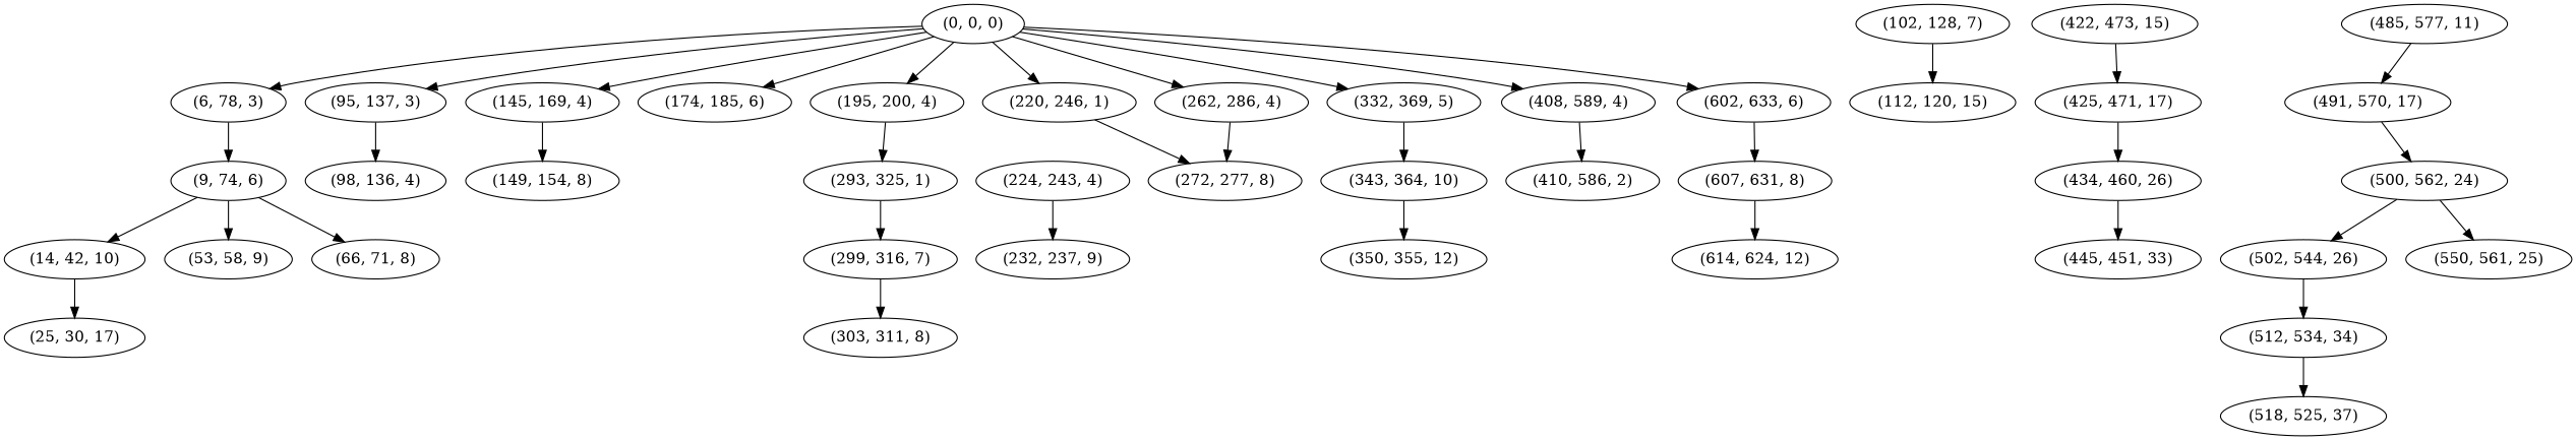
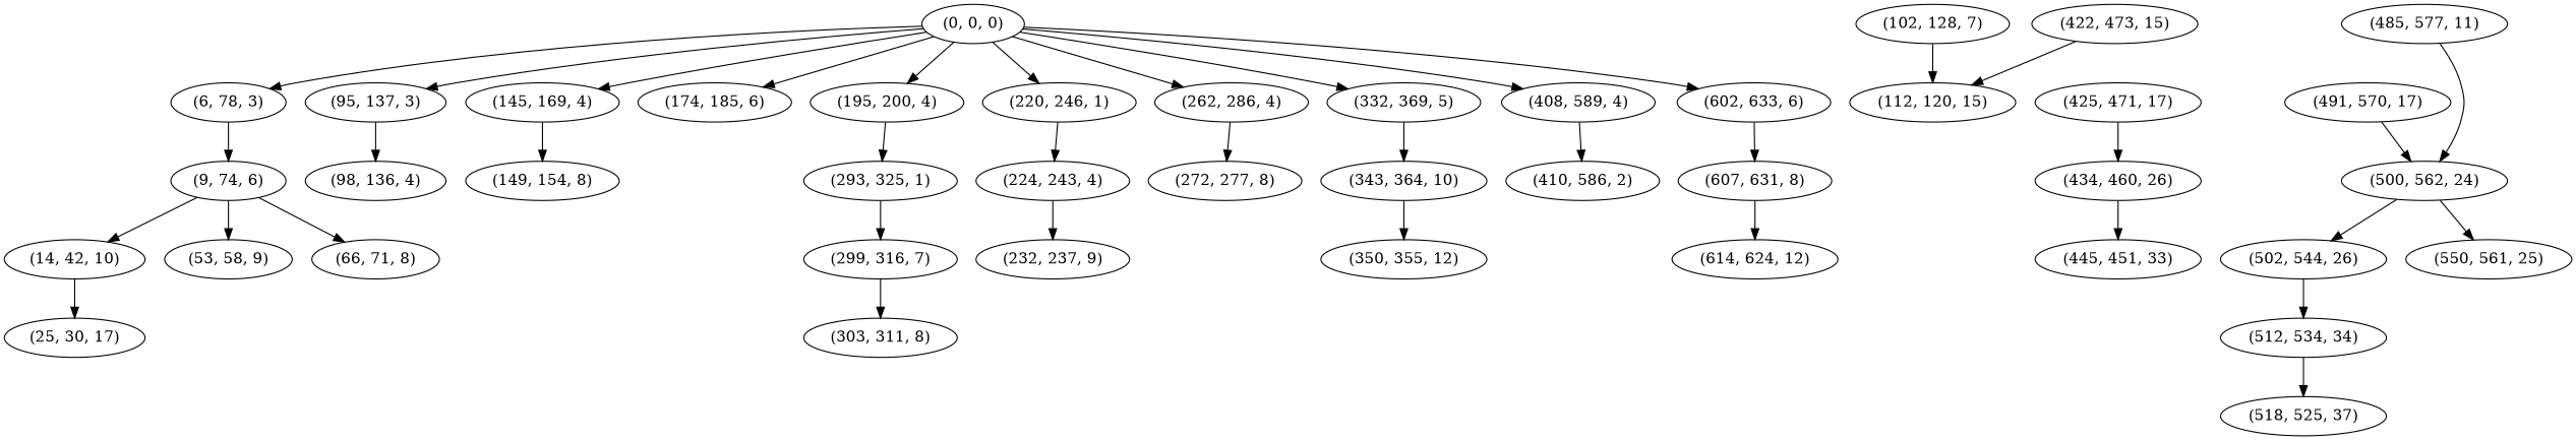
  digraph {
    "(0, 0, 0)"
    "(6, 78, 3)"
    "(95, 137, 3)"
    n4 [label="(145, 169, 4)"]
    "(174, 185, 6)"
    "(195, 200, 4)"
    "(220, 246, 1)"
    "(262, 286, 4)"
    "(332, 369, 5)"
    "(408, 589, 4)"
    "(602, 633, 6)"
    "(9, 74, 6)"
    "(98, 136, 4)"
    "(149, 154, 8)"
    "(293, 325, 1)"
    "(224, 243, 4)"
    "(272, 277, 8)"
    "(299, 316, 7)"
    "(343, 364, 10)"
    n20 [label="(410, 586, 2)"]
    "(607, 631, 8)"
    "(14, 42, 10)"
    "(53, 58, 9)"
    "(66, 71, 8)"
    "(25, 30, 17)"
    "(102, 128, 7)"
    "(112, 120, 15)"
    "(232, 237, 9)"
    "(303, 311, 8)"
    "(350, 355, 12)"
    "(422, 473, 15)"
    "(425, 471, 17)"
    "(485, 577, 11)"
    "(491, 570, 17)"
    "(434, 460, 26)"
    "(445, 451, 33)"
    "(500, 562, 24)"
    "(502, 544, 26)"
    "(550, 561, 25)"
    "(512, 534, 34)"
    "(518, 525, 37)"
    "(614, 624, 12)"
    "(0, 0, 0)" -> "(6, 78, 3)"
    "(0, 0, 0)" -> "(95, 137, 3)"
    "(0, 0, 0)" -> n4
    "(0, 0, 0)" -> "(174, 185, 6)"
    "(0, 0, 0)" -> "(195, 200, 4)"
    "(0, 0, 0)" -> "(220, 246, 1)"
    "(0, 0, 0)" -> "(262, 286, 4)"
    "(0, 0, 0)" -> "(332, 369, 5)"
    "(0, 0, 0)" -> "(408, 589, 4)"
    "(0, 0, 0)" -> "(602, 633, 6)"
    "(6, 78, 3)" -> "(9, 74, 6)"
    "(95, 137, 3)" -> "(98, 136, 4)"
    n4 -> "(149, 154, 8)"
    "(195, 200, 4)" -> "(293, 325, 1)"
-   "(220, 246, 1)" -> "(272, 277, 8)"
+   "(220, 246, 1)" -> "(224, 243, 4)"
    "(262, 286, 4)" -> "(272, 277, 8)"
    "(332, 369, 5)" -> "(343, 364, 10)"
    "(408, 589, 4)" -> n20
    "(602, 633, 6)" -> "(607, 631, 8)"
    "(9, 74, 6)" -> "(14, 42, 10)"
    "(9, 74, 6)" -> "(53, 58, 9)"
    "(9, 74, 6)" -> "(66, 71, 8)"
    "(293, 325, 1)" -> "(299, 316, 7)"
    "(224, 243, 4)" -> "(232, 237, 9)"
    "(299, 316, 7)" -> "(303, 311, 8)"
    "(343, 364, 10)" -> "(350, 355, 12)"
    "(607, 631, 8)" -> "(614, 624, 12)"
    "(14, 42, 10)" -> "(25, 30, 17)"
    "(102, 128, 7)" -> "(112, 120, 15)"
-   "(422, 473, 15)" -> "(425, 471, 17)"
+   "(422, 473, 15)" -> "(112, 120, 15)"
    "(425, 471, 17)" -> "(434, 460, 26)"
-   "(485, 577, 11)" -> "(491, 570, 17)"
+   "(485, 577, 11)" -> "(500, 562, 24)"
    "(491, 570, 17)" -> "(500, 562, 24)"
    "(434, 460, 26)" -> "(445, 451, 33)"
    "(500, 562, 24)" -> "(502, 544, 26)"
    "(500, 562, 24)" -> "(550, 561, 25)"
    "(502, 544, 26)" -> "(512, 534, 34)"
    "(512, 534, 34)" -> "(518, 525, 37)"
  }
